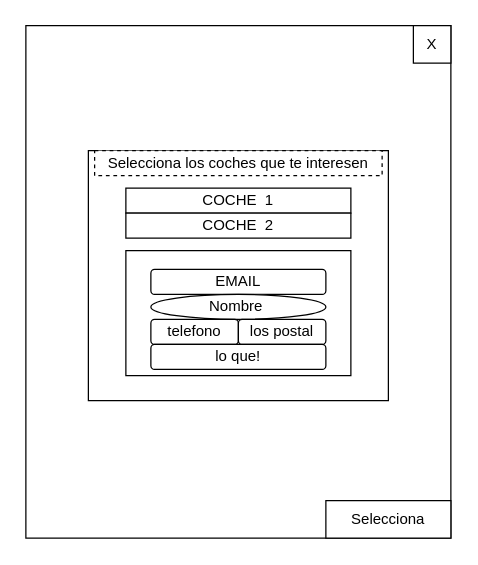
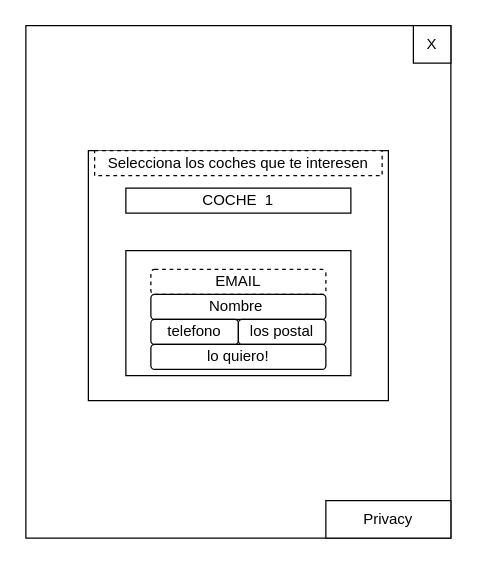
  <mxCell id="0" />
  <mxCell id="1" parent="0" />
  <mxCell id="2" value="" style="rounded=0;whiteSpace=wrap;html=1;" vertex="1" parent="1"><mxGeometry x="20" y="20" width="340" height="410" as="geometry" /></mxCell>
  <mxCell id="3" value="X" style="rounded=0;whiteSpace=wrap;html=1;" vertex="1" parent="1"><mxGeometry x="330" y="20" width="30" height="30" as="geometry" /></mxCell>
  <mxCell id="4" style="edgeStyle=orthogonalEdgeStyle;rounded=0;orthogonalLoop=1;jettySize=auto;html=1;exitX=0.5;exitY=1;exitDx=0;exitDy=0;" edge="1" parent="1" source="3" target="3"><mxGeometry relative="1" as="geometry" /></mxCell>
- <mxCell id="5" value="Selecciona" style="rounded=0;whiteSpace=wrap;html=1;" vertex="1" parent="1"><mxGeometry x="260" y="400" width="100" height="30" as="geometry" /></mxCell>
+ <mxCell id="5" value="Privacy" style="rounded=0;whiteSpace=wrap;html=1;" vertex="1" parent="1"><mxGeometry x="260" y="400" width="100" height="30" as="geometry" /></mxCell>
  <mxCell id="6" value="" style="rounded=0;whiteSpace=wrap;html=1;" vertex="1" parent="1"><mxGeometry x="70" y="120" width="240" height="200" as="geometry" /></mxCell>
  <mxCell id="7" value="Selecciona los coches que te interesen" style="rounded=0;whiteSpace=wrap;html=1;dashed=1;" vertex="1" parent="1"><mxGeometry x="75" y="120" width="230" height="20" as="geometry" /></mxCell>
  <mxCell id="8" value="COCHE&amp;nbsp; 1" style="rounded=0;whiteSpace=wrap;html=1;" vertex="1" parent="1"><mxGeometry x="100" y="150" width="180" height="20" as="geometry" /></mxCell>
- <mxCell id="9" value="COCHE&amp;nbsp; 2" style="rounded=0;whiteSpace=wrap;html=1;" vertex="1" parent="1"><mxGeometry x="100" y="170" width="180" height="20" as="geometry" /></mxCell>
  <mxCell id="10" value="" style="rounded=0;whiteSpace=wrap;html=1;" vertex="1" parent="1"><mxGeometry x="100" y="200" width="180" height="100" as="geometry" /></mxCell>
- <mxCell id="11" value="EMAIL" style="rounded=1;whiteSpace=wrap;html=1;" vertex="1" parent="1"><mxGeometry x="120" y="215" width="140" height="20" as="geometry" /></mxCell>
- <mxCell id="12" value="Nombre&amp;nbsp;" style="ellipse;whiteSpace=wrap;html=1;" vertex="1" parent="1"><mxGeometry x="120" y="235" width="140" height="20" as="geometry" /></mxCell>
+ <mxCell id="11" value="EMAIL" style="rounded=1;whiteSpace=wrap;html=1;dashed=1;" vertex="1" parent="1"><mxGeometry x="120" y="215" width="140" height="20" as="geometry" /></mxCell>
+ <mxCell id="12" value="Nombre&amp;nbsp;" style="rounded=1;whiteSpace=wrap;html=1;" vertex="1" parent="1"><mxGeometry x="120" y="235" width="140" height="20" as="geometry" /></mxCell>
  <mxCell id="13" value="telefono" style="rounded=1;whiteSpace=wrap;html=1;" vertex="1" parent="1"><mxGeometry x="120" y="255" width="70" height="20" as="geometry" /></mxCell>
  <mxCell id="14" value="los postal" style="rounded=1;whiteSpace=wrap;html=1;" vertex="1" parent="1"><mxGeometry x="190" y="255" width="70" height="20" as="geometry" /></mxCell>
- <mxCell id="15" value="lo que!" style="rounded=1;whiteSpace=wrap;html=1;" vertex="1" parent="1"><mxGeometry x="120" y="275" width="140" height="20" as="geometry" /></mxCell>
+ <mxCell id="15" value="lo quiero!" style="rounded=1;whiteSpace=wrap;html=1;" vertex="1" parent="1"><mxGeometry x="120" y="275" width="140" height="20" as="geometry" /></mxCell>
